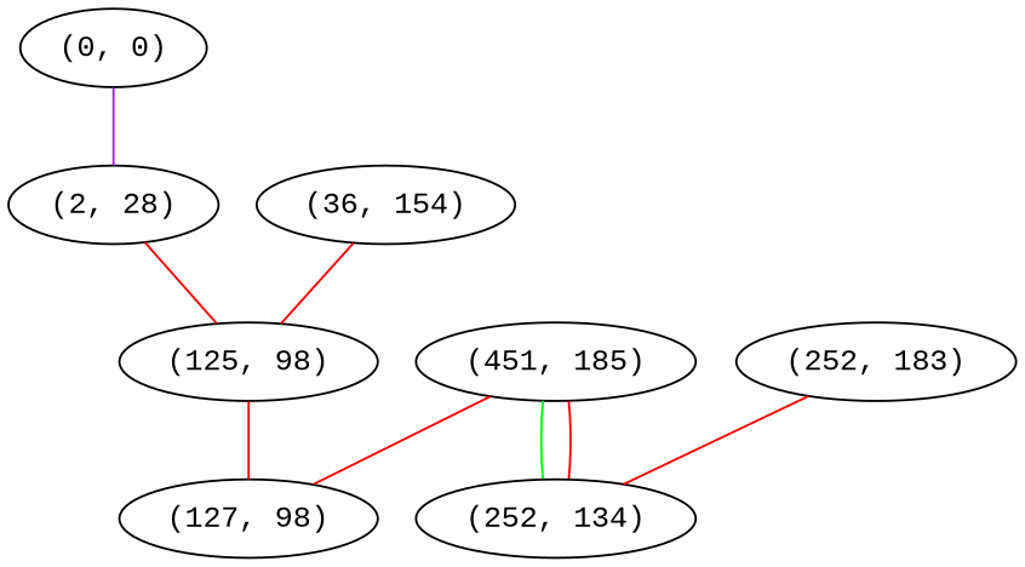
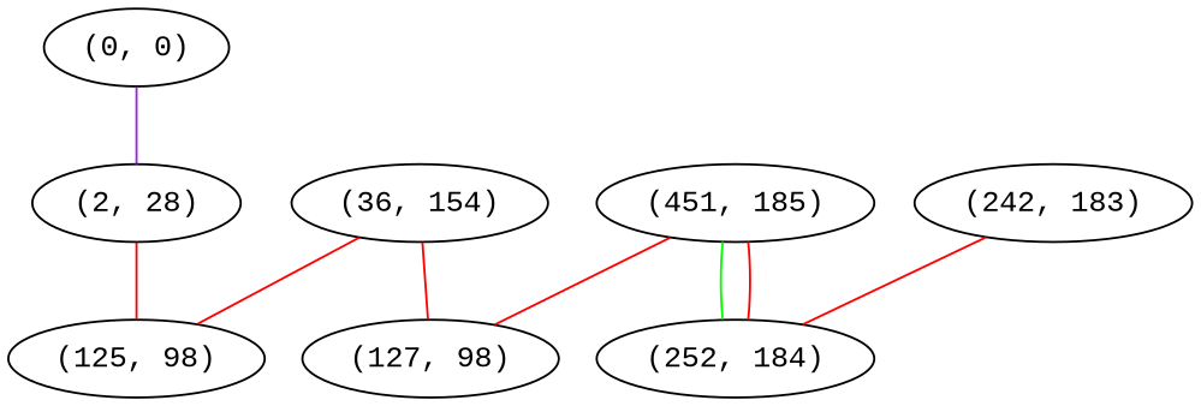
  graph {
    fontname="Liberation Mono"
    node [fontname="Liberation Mono"]
    edge [color=red fontname="Liberation Mono" weight=1]
    "(0, 0)"
    "(2, 28)"
    "(125, 98)"
    "(127, 98)"
-   "(252, 183)"
-   "(252, 184)" [label="(252, 134)"]
+   "(252, 183)" [label="(242, 183)"]
+   "(252, 184)"
    n7 [label="(451, 185)"]
    "(36, 154)"
    "(0, 0)" -- "(2, 28)" [color=purple weight=4]
    "(2, 28)" -- "(125, 98)"
-   "(125, 98)" -- "(127, 98)"
+   "(36, 154)" -- "(127, 98)"
    "(252, 183)" -- "(252, 184)"
    n7 -- "(127, 98)"
    n7 -- "(252, 184)" [color=green weight=2]
    n7 -- "(252, 184)"
    "(36, 154)" -- "(125, 98)"
  }
